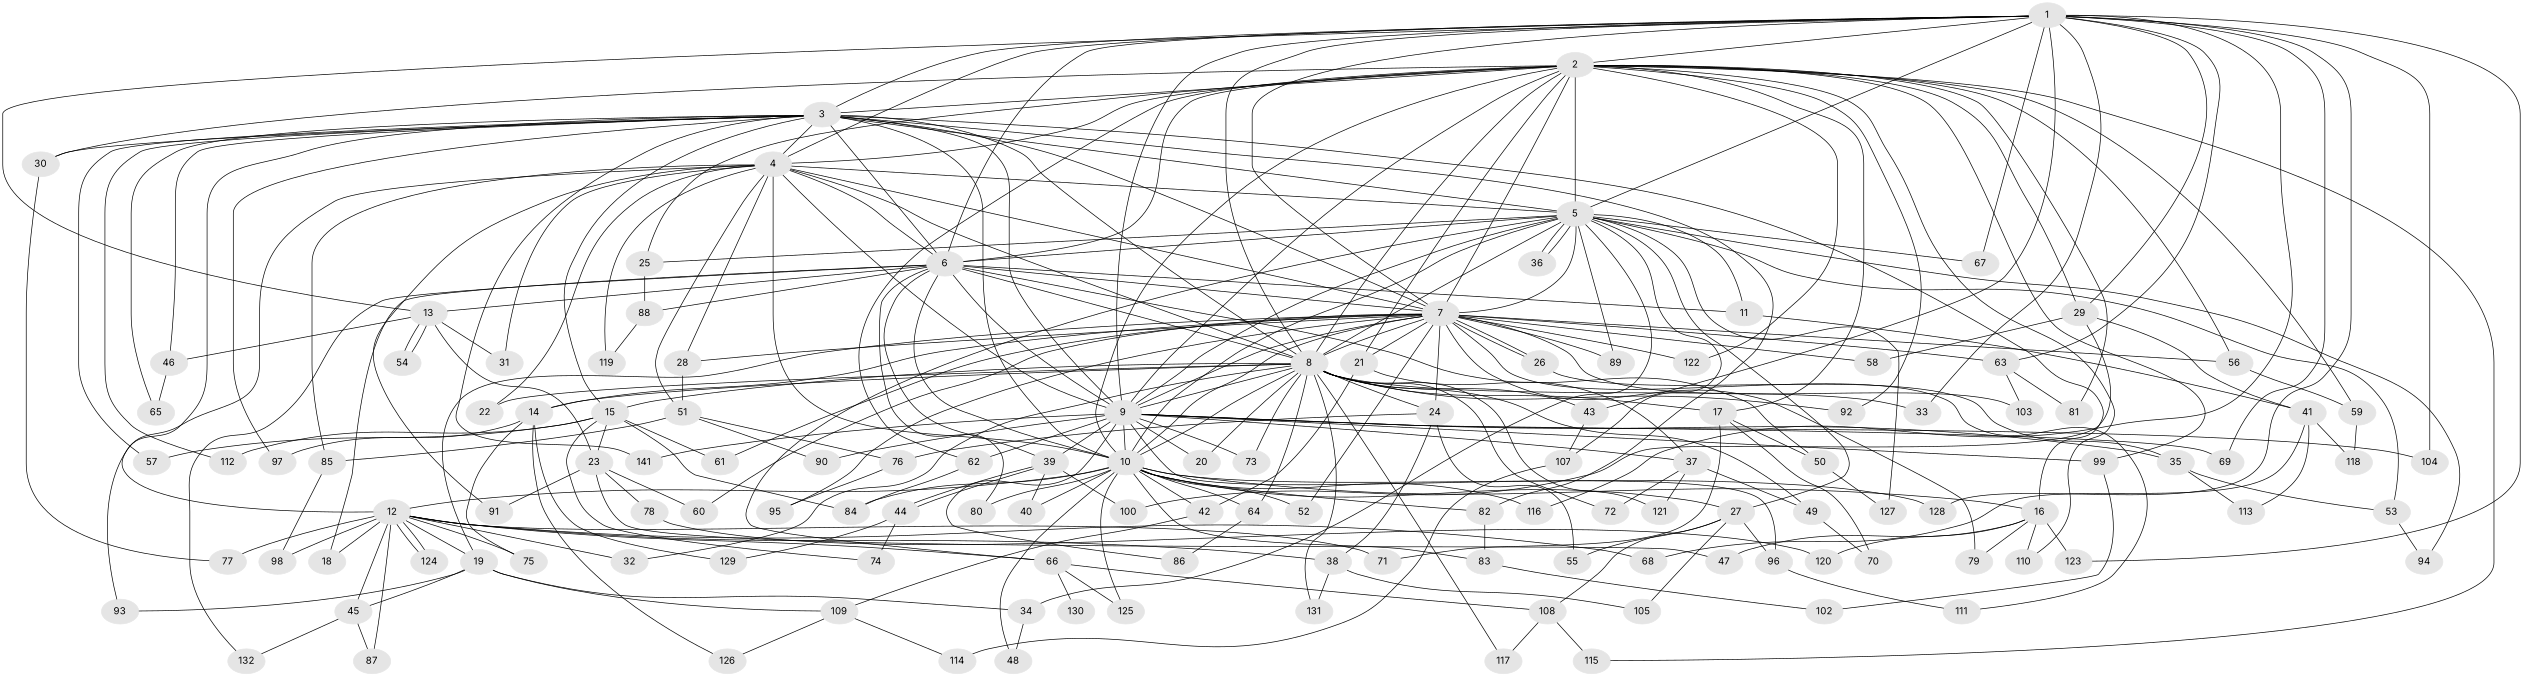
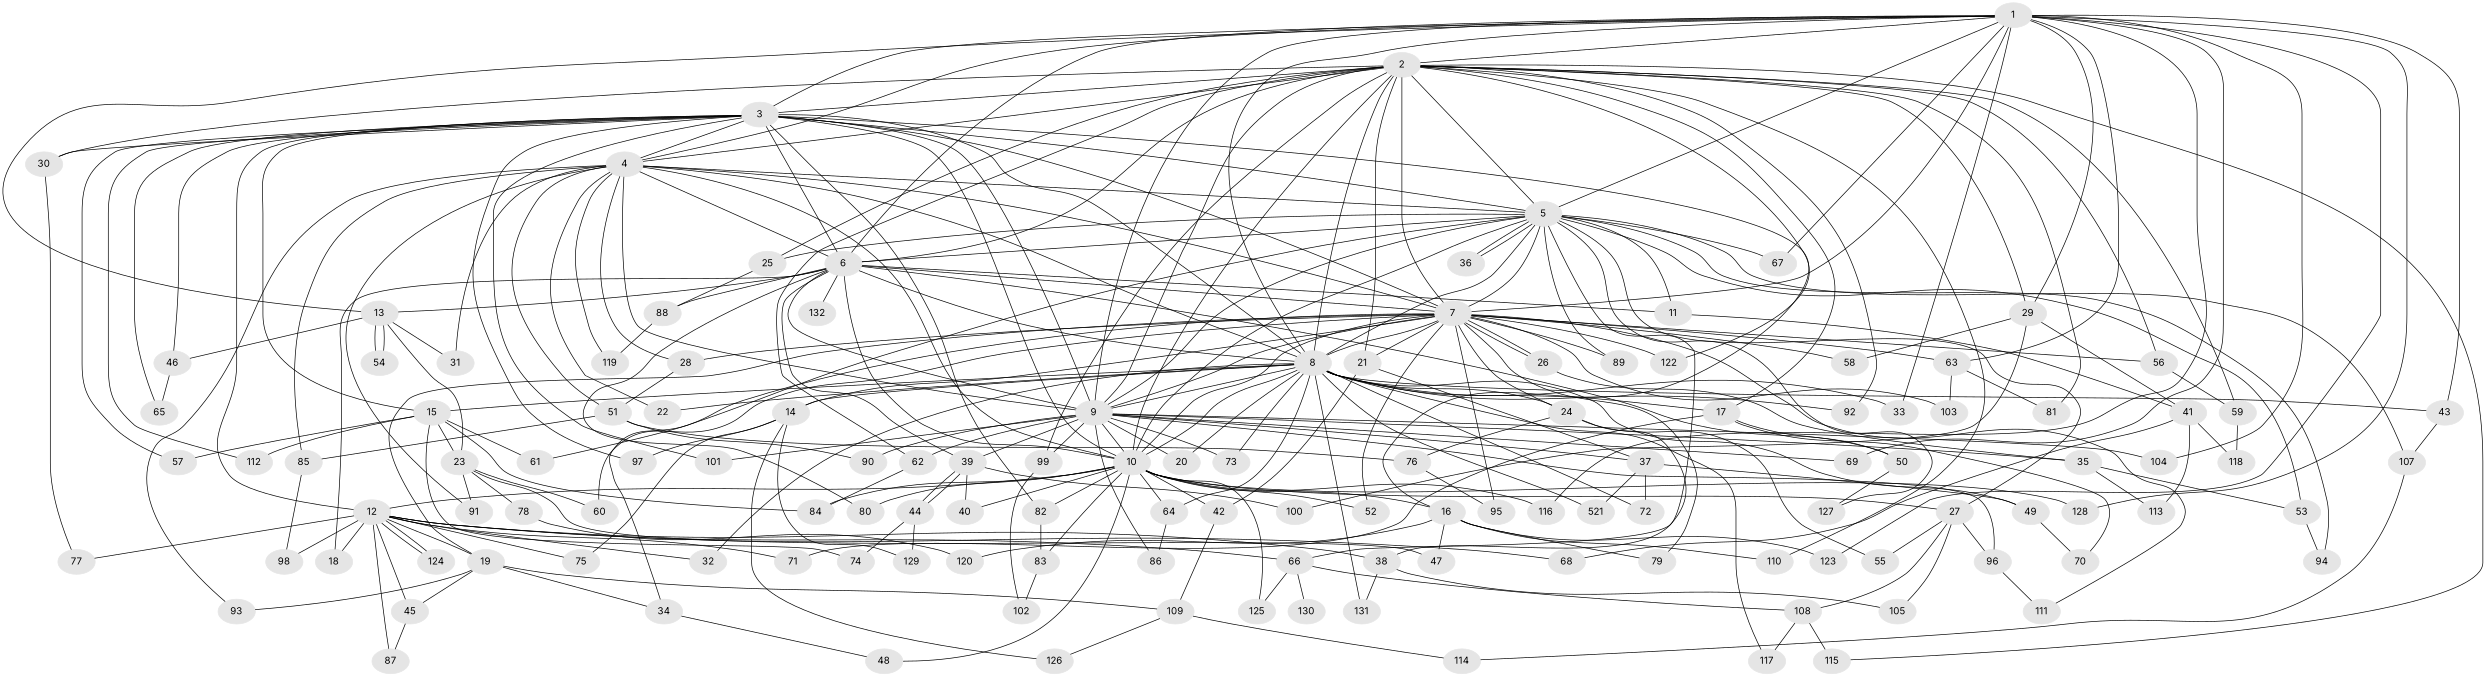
  graph {
    fontname=Inter
    node [color=gray90 fontname=Inter style=filled]
    edge [fontname=Inter]
    1
    2
    3
    4
    5
    6
    7
    8
    9
    13
    29
    33
    43
    63
    67
    69
    104
    116
    123
    128
    10
    17
    21
    25
    30
    56
    59
    62
    81
    92
    99
    110
    115
    122
    12
    15
    16
    46
    57
    65
    82
    97
-   101 [label=141]
+   101
    112
    22
    28
    31
    51
    85
    91
    93
    119
    11
    27
    34
    36
    53
    66
    89
    94
    107
    127
    18
    39
    50
    80
    88
    132
    14
    19
    24
    26
    52
    58
    60
    61
    79
    95
    103
    111
    20
    32
    49
    64
    72
    73
    117
-   121
+   121 [label=521]
    131
    35
    37
    86
    90
    96
    40
    42
    48
    83
    84
    125
    23
    54
    41
    100
    71
    70
    77
    118
    102
    38
    45
    68
    75
    87
    98
    124
    74
    47
    120
    76
    55
    105
    108
    130
    114
    44
    126
    129
    109
    113
    78
    1 -- 2
    1 -- 3
    1 -- 4
    1 -- 5
    1 -- 6
    1 -- 7
    1 -- 8
    1 -- 9
    1 -- 13
    1 -- 29
    1 -- 33
    1 -- 43
    1 -- 63
    1 -- 67
    1 -- 69
    1 -- 104
    1 -- 116
    1 -- 123
    1 -- 128
    2 -- 3
    2 -- 4
    2 -- 5
    2 -- 6
    2 -- 7
    2 -- 8
    2 -- 9
    2 -- 29
    2 -- 10
    2 -- 17
    2 -- 21
    2 -- 25
    2 -- 30
    2 -- 56
    2 -- 59
    2 -- 62
    2 -- 81
    2 -- 92
    2 -- 99
    2 -- 110
    2 -- 115
    2 -- 122
    3 -- 4
    3 -- 5
    3 -- 6
    3 -- 7
    3 -- 8
    3 -- 9
    3 -- 10
    3 -- 30
    3 -- 12
    3 -- 15
    3 -- 16
    3 -- 46
    3 -- 57
    3 -- 65
    3 -- 82
    3 -- 97
    3 -- 101
    3 -- 112
    4 -- 5
    4 -- 6
    4 -- 7
    4 -- 8
    4 -- 9
    4 -- 10
    4 -- 22
    4 -- 28
    4 -- 31
    4 -- 51
    4 -- 85
    4 -- 91
    4 -- 93
    4 -- 119
    5 -- 6
    5 -- 7
    5 -- 8
    5 -- 9
    5 -- 67
    5 -- 10
    5 -- 25
    5 -- 11
    5 -- 27
    5 -- 34
    5 -- 36
    5 -- 36
    5 -- 53
    5 -- 66
    5 -- 89
    5 -- 94
    5 -- 107
    5 -- 127
    6 -- 7
    6 -- 8
    6 -- 9
    6 -- 13
    6 -- 10
    6 -- 11
    6 -- 18
    6 -- 39
    6 -- 50
    6 -- 80
    6 -- 88
    6 -- 132
    7 -- 8
    7 -- 9
    7 -- 63
    7 -- 10
    7 -- 21
    7 -- 56
    7 -- 122
    7 -- 28
    7 -- 89
    7 -- 14
    7 -- 19
    7 -- 24
    7 -- 26
    7 -- 26
    7 -- 52
    7 -- 58
    7 -- 60
    7 -- 61
    7 -- 79
    7 -- 95
    7 -- 103
    7 -- 111
    8 -- 9
    8 -- 33
    8 -- 43
    8 -- 10
    8 -- 17
    8 -- 92
    8 -- 15
    8 -- 22
    8 -- 14
    8 -- 24
    8 -- 20
    8 -- 32
    8 -- 49
    8 -- 64
    8 -- 72
    8 -- 73
    8 -- 117
    8 -- 121
    8 -- 131
    9 -- 69
    9 -- 104
    9 -- 10
    9 -- 62
    9 -- 99
    9 -- 101
    9 -- 39
    9 -- 20
    9 -- 73
    9 -- 35
    9 -- 37
    9 -- 86
    9 -- 90
    9 -- 96
    13 -- 46
    13 -- 31
    13 -- 23
    13 -- 54
    13 -- 54
    29 -- 58
    29 -- 41
    29 -- 100
    43 -- 107
    63 -- 81
    63 -- 103
    10 -- 116
    10 -- 128
    10 -- 12
    10 -- 16
    10 -- 82
    10 -- 27
    10 -- 80
    10 -- 52
    10 -- 64
    10 -- 40
    10 -- 42
    10 -- 48
    10 -- 83
    10 -- 84
    10 -- 125
    17 -- 50
    17 -- 71
    17 -- 70
    21 -- 37
    21 -- 42
    25 -- 88
    30 -- 77
    56 -- 59
    59 -- 118
    62 -- 84
    99 -- 102
    12 -- 66
    12 -- 18
    12 -- 19
    12 -- 32
    12 -- 71
    12 -- 77
    12 -- 38
    12 -- 45
    12 -- 68
    12 -- 75
    12 -- 87
    12 -- 98
    12 -- 124
    12 -- 124
    15 -- 57
    15 -- 112
    15 -- 61
    15 -- 84
    15 -- 23
    15 -- 74
    16 -- 123
    16 -- 110
    16 -- 79
    16 -- 47
    16 -- 120
    46 -- 65
    82 -- 83
    28 -- 51
    51 -- 85
    51 -- 90
    51 -- 76
    85 -- 98
    11 -- 41
    27 -- 96
    27 -- 55
    27 -- 105
    27 -- 108
    34 -- 48
    53 -- 94
    66 -- 125
    66 -- 108
    66 -- 130
    107 -- 114
    39 -- 40
    39 -- 100
    39 -- 44
    39 -- 44
    50 -- 127
    88 -- 119
    14 -- 97
    14 -- 75
    14 -- 126
    14 -- 129
    19 -- 93
    19 -- 34
    19 -- 45
    19 -- 109
    24 -- 38
    24 -- 76
    24 -- 55
    26 -- 35
    49 -- 70
    64 -- 86
    35 -- 53
    35 -- 113
    37 -- 49
    37 -- 72
    37 -- 121
    96 -- 111
    42 -- 109
    83 -- 102
    23 -- 91
    23 -- 60
    23 -- 47
    23 -- 78
    41 -- 118
    41 -- 68
    41 -- 113
    38 -- 131
    38 -- 105
-   45 -- 132
    45 -- 87
    76 -- 95
    108 -- 115
    108 -- 117
    44 -- 74
    44 -- 129
    109 -- 114
    109 -- 126
    78 -- 120
  }
